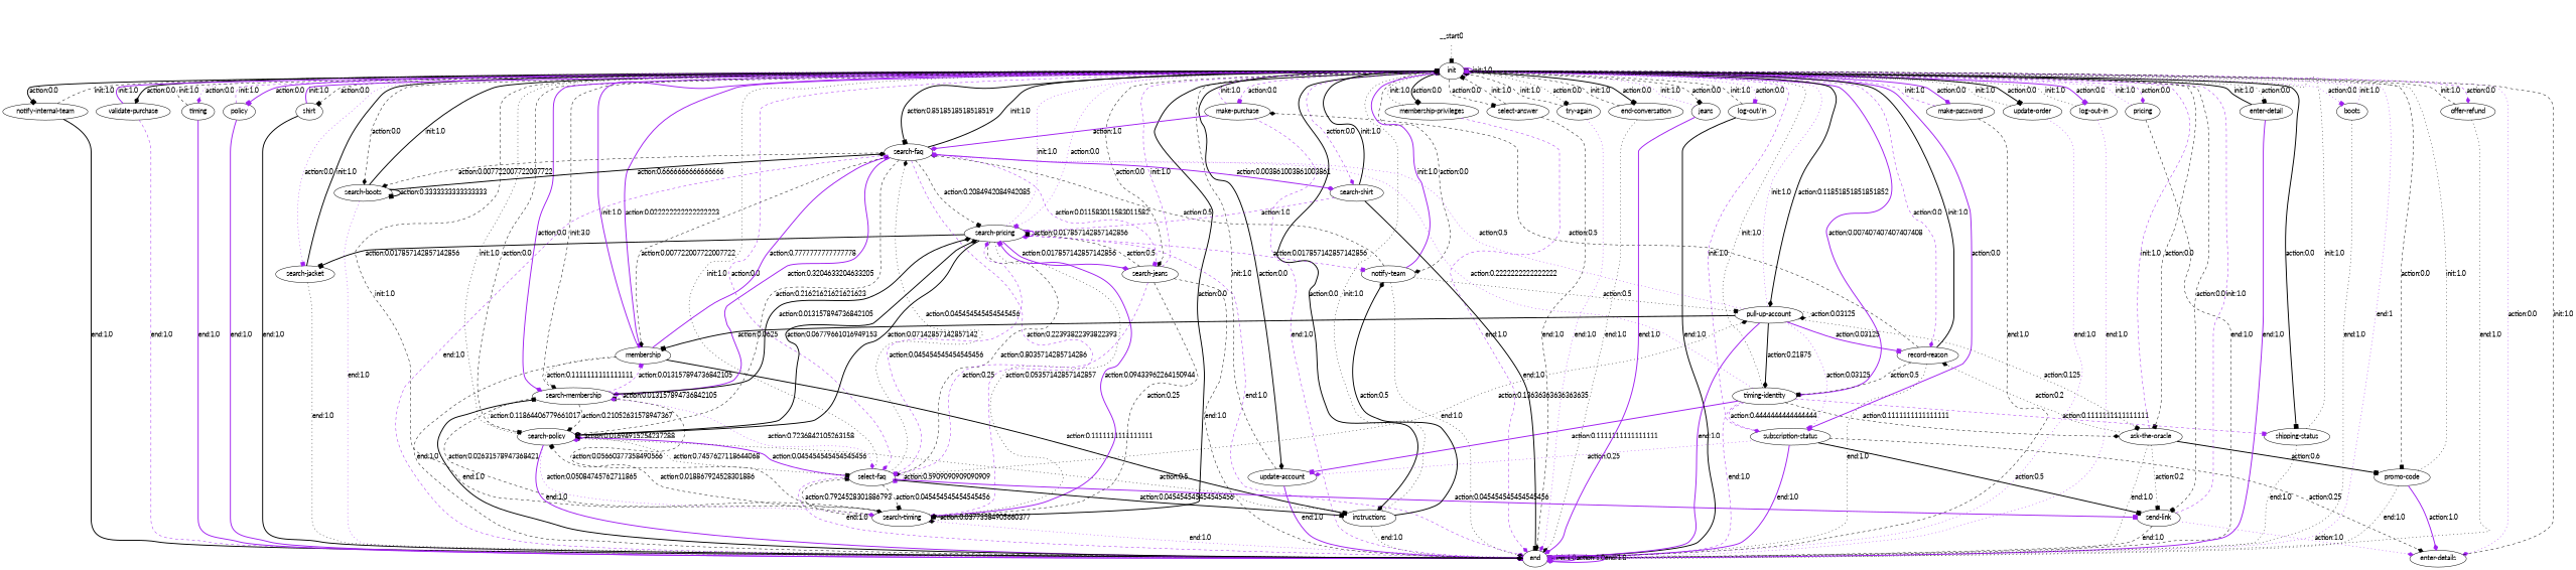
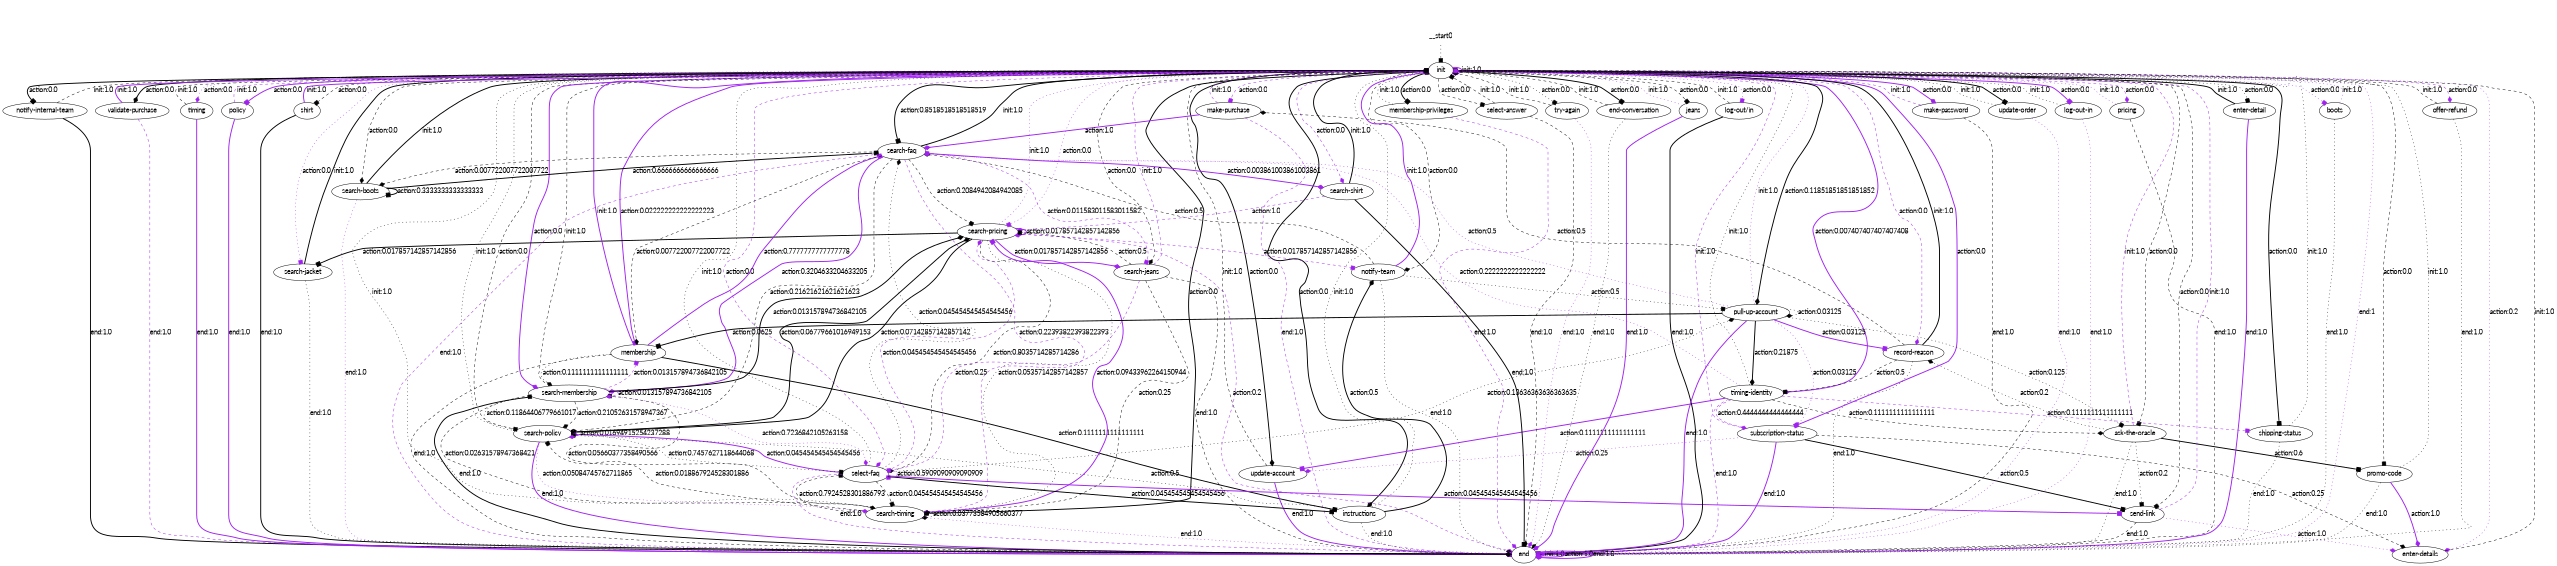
  digraph {
    fontname=Lato
    node [fontname=Lato]
    edge [arrowhead=box color=black fontname=Lato style=dashed]
    n1 [label=init]
    n2 [label="make-purchase"]
    n3 [label="search-pricing"]
    n4 [label=membership]
    n5 [label="search-boots"]
    n6 [label="membership-privileges"]
    n7 [label="try-again"]
    n8 [label="record-reason"]
    n9 [label="notify-team"]
    n10 [label="log-out-in"]
    n11 [label="offer-refund"]
    n12 [label="update-account"]
    n13 [label="subscription-status"]
    n14 [label="notify-internal-team"]
    n15 [label="search-timing"]
    n16 [label="validate-purchase"]
    n17 [label=timing]
    n18 [label=policy]
    n19 [label="search-jacket"]
    n20 [label="select-faq"]
    n21 [label="search-faq"]
    n22 [label=shirt]
    n23 [label="timing-identity"]
    n24 [label=instructions]
    n25 [label="select-answer"]
    n26 [label="enter-details"]
    n27 [label="ask-the-oracle"]
    n28 [label="end-conversation"]
    n29 [label=jeans]
    n30 [label="log-out/in"]
    n31 [label="make-password"]
    n32 [label="update-order"]
    n33 [label="search-shirt"]
    n34 [label="promo-code"]
    n35 [label=pricing]
    n36 [label="send-link"]
    n37 [label="enter-detail"]
    n38 [label="shipping-status"]
    n39 [label="search-jeans"]
    n40 [label="pull-up-account"]
    n41 [label=boots]
    n42 [label="search-policy"]
    n43 [label="search-membership"]
    n44 [label=end]
    __start0 [shape=none]
    n1 -> n1 [arrowhead=diamond color=purple label="init:1.0" style=bold]
    n1 -> n2 [color=purple label="action:0.0"]
    n1 -> n3 [color=purple label="action:0.0" style=dotted]
    n1 -> n4 [color=purple label="action:0.022222222222222223" style=bold]
    n1 -> n5 [arrowhead=diamond label="action:0.0"]
    n1 -> n6 [label="action:0.0" style=bold]
    n1 -> n7 [label="action:0.0" style=dotted]
    n1 -> n8 [arrowhead=diamond color=purple label="action:0.0"]
    n1 -> n9 [arrowhead=diamond label="action:0.0"]
    n1 -> n10 [color=purple label="action:0.0" style=bold]
    n1 -> n11 [arrowhead=diamond color=purple label="action:0.0"]
    n1 -> n12 [arrowhead=diamond label="action:0.0" style=bold]
    n1 -> n13 [color=purple label="action:0.0" style=bold]
    n1 -> n14 [label="action:0.0" style=bold]
    n1 -> n15 [label="action:0.0" style=bold]
    n1 -> n16 [arrowhead=diamond label="action:0.0" style=bold]
    n1 -> n17 [arrowhead=diamond color=purple label="action:0.0" style=dotted]
    n1 -> n18 [color=purple label="action:0.0" style=bold]
    n1 -> n19 [color=purple label="action:0.0" style=dotted]
    n1 -> n20 [arrowhead=diamond color=purple label="action:0.0"]
    n1 -> n21 [label="action:0.8518518518518519" style=bold]
    n1 -> n22 [label="action:0.0"]
    n1 -> n23 [arrowhead=diamond color=purple label="action:0.007407407407407408" style=bold]
    n1 -> n24 [arrowhead=diamond label="action:0.0" style=bold]
    n1 -> n25 [label="action:0.0"]
-   n1 -> n26 [arrowhead=diamond color=purple label="action:0.0" style=dotted]
+   n1 -> n26 [arrowhead=diamond color=purple label="action:0.2" style=dotted]
    n1 -> n27 [label="action:0.0"]
    n1 -> n28 [label="action:0.0" style=bold]
    n1 -> n29 [label="action:0.0"]
    n1 -> n30 [color=purple label="action:0.0" style=dotted]
    n1 -> n31 [arrowhead=diamond color=purple label="action:0.0" style=bold]
    n1 -> n32 [label="action:0.0" style=bold]
    n1 -> n33 [arrowhead=diamond color=purple label="action:0.0"]
    n1 -> n34 [label="action:0.0"]
    n1 -> n35 [arrowhead=diamond color=purple label="action:0.0"]
    n1 -> n36 [label="action:0.0"]
    n1 -> n37 [label="action:0.0" style=dotted]
    n1 -> n38 [label="action:0.0" style=bold]
    n1 -> n39 [arrowhead=diamond label="action:0.0"]
    n1 -> n40 [arrowhead=diamond label="action:0.11851851851851852" style=bold]
    n1 -> n41 [color=purple label="action:0.0" style=dotted]
    n1 -> n42 [label="action:0.0"]
    n1 -> n43 [arrowhead=diamond color=purple label="action:0.0" style=bold]
    n1 -> n44 [arrowhead=diamond color=purple label="end:1" style=dotted]
    n2 -> n1 [color=purple label="init:1.0"]
    n2 -> n21 [arrowhead=diamond color=purple label="action:1.0" style=bold]
    n2 -> n44 [arrowhead=diamond color=purple label="end:1.0"]
    n3 -> n1 [arrowhead=diamond color=purple label="init:1.0" style=dotted]
    n3 -> n3 [arrowhead=diamond color=purple label="action:0.017857142857142856" style=bold]
    n3 -> n9 [color=purple label="action:0.017857142857142856"]
    n3 -> n15 [arrowhead=diamond label="action:0.05357142857142857" style=dotted]
    n3 -> n19 [label="action:0.017857142857142856" style=bold]
    n3 -> n20 [arrowhead=diamond label="action:0.8035714285714286"]
    n3 -> n39 [arrowhead=diamond color=purple label="action:0.017857142857142856" style=bold]
    n3 -> n42 [label="action:0.07142857142857142" style=bold]
-   n3 -> n44 [arrowhead=diamond color=purple label="end:1.0"]
+   n3 -> n44 [arrowhead=diamond color=purple label="action:0.2"]
    n4 -> n1 [color=purple label="init:1.0" style=bold]
    n4 -> n21 [color=purple label="action:0.7777777777777778" style=bold]
    n4 -> n24 [label="action:0.1111111111111111" style=bold]
    n4 -> n43 [arrowhead=diamond label="action:0.1111111111111111" style=dotted]
    n4 -> n44 [arrowhead=diamond label="end:1.0"]
    n5 -> n1 [label="init:1.0" style=bold]
    n5 -> n5 [label="action:0.3333333333333333" style=bold]
-   n5 -> n21 [arrowhead=diamond label="action:0.6666666666666666" style=bold]
+   n5 -> n21 [label="action:0.6666666666666666" style=bold]
    n5 -> n44 [arrowhead=diamond color=purple label="end:1.0" style=dotted]
    n6 -> n1 [label="init:1.0" style=dotted]
    n6 -> n44 [arrowhead=diamond color=purple label="end:1.0"]
    n7 -> n1 [arrowhead=diamond label="init:1.0"]
    n7 -> n44 [arrowhead=diamond color=purple label="end:1.0" style=dotted]
    n8 -> n1 [label="init:1.0" style=bold]
    n8 -> n2 [arrowhead=diamond label="action:0.5"]
    n8 -> n23 [label="action:0.5"]
    n8 -> n44 [arrowhead=diamond label="end:1.0" style=dotted]
    n9 -> n1 [arrowhead=diamond color=purple label="init:1.0" style=bold]
    n9 -> n21 [arrowhead=diamond label="action:0.5"]
    n9 -> n40 [label="action:0.5" style=dotted]
    n9 -> n44 [arrowhead=diamond label="end:1.0" style=dotted]
    n10 -> n1 [label="init:1.0" style=dotted]
    n10 -> n44 [color=purple label="end:1.0" style=dotted]
    n11 -> n1 [label="init:1.0"]
    n11 -> n44 [arrowhead=diamond label="end:1.0" style=dotted]
    n12 -> n1 [label="init:1.0"]
    n12 -> n44 [color=purple label="end:1.0" style=bold]
    n13 -> n1 [arrowhead=diamond color=purple label="init:1.0"]
    n13 -> n12 [arrowhead=diamond color=purple label="action:0.25" style=dotted]
    n13 -> n26 [arrowhead=diamond label="action:0.25"]
    n13 -> n36 [label="action:0.5" style=bold]
    n13 -> n44 [color=purple label="end:1.0" style=bold]
    n14 -> n1 [label="init:1.0"]
    n14 -> n44 [arrowhead=diamond label="end:1.0" style=bold]
-   n15 -> n1 [arrowhead=diamond label="init:1.0"]
+   n15 -> n1 [arrowhead=diamond label="init:1.0" style=dotted]
    n15 -> n3 [color=purple label="action:0.09433962264150944" style=bold]
    n15 -> n15 [arrowhead=diamond label="action:0.03773584905660377" style=dotted]
    n15 -> n20 [label="action:0.7924528301886793"]
    n15 -> n42 [label="action:0.018867924528301886"]
    n15 -> n43 [label="action:0.05660377358490566"]
    n15 -> n44 [arrowhead=diamond color=purple label="end:1.0" style=dotted]
    n16 -> n1 [arrowhead=diamond color=purple label="init:1.0" style=bold]
    n16 -> n44 [color=purple label="end:1.0"]
    n17 -> n1 [arrowhead=diamond label="init:1.0"]
    n17 -> n44 [arrowhead=diamond color=purple label="end:1.0" style=bold]
    n18 -> n1 [color=purple label="init:1.0"]
    n18 -> n44 [color=purple label="end:1.0" style=bold]
    n19 -> n1 [label="init:1.0" style=bold]
    n19 -> n44 [arrowhead=diamond label="end:1.0" style=dotted]
    n20 -> n1 [arrowhead=diamond label="init:1.0" style=dotted]
    n20 -> n3 [arrowhead=diamond color=purple label="action:0.045454545454545456"]
    n20 -> n15 [label="action:0.045454545454545456"]
    n20 -> n20 [color=purple label="action:0.5909090909090909"]
    n20 -> n21 [arrowhead=diamond label="action:0.045454545454545456" style=dotted]
    n20 -> n24 [label="action:0.045454545454545456" style=bold]
    n20 -> n36 [color=purple label="action:0.045454545454545456" style=bold]
    n20 -> n40 [arrowhead=diamond label="action:0.13636363636363635" style=dotted]
    n20 -> n42 [arrowhead=diamond color=purple label="action:0.045454545454545456" style=bold]
    n20 -> n44 [color=purple label="end:1.0"]
    n21 -> n1 [arrowhead=diamond label="init:1.0" style=bold]
    n21 -> n3 [label="action:0.2084942084942085"]
    n21 -> n4 [arrowhead=diamond label="action:0.007722007722007722"]
    n21 -> n5 [arrowhead=diamond label="action:0.007722007722007722"]
    n21 -> n15 [arrowhead=diamond color=purple label="action:0.22393822393822393"]
    n21 -> n33 [arrowhead=diamond color=purple label="action:0.003861003861003861" style=bold]
    n21 -> n39 [color=purple label="action:0.011583011583011582"]
    n21 -> n42 [arrowhead=diamond label="action:0.21621621621621623"]
    n21 -> n43 [arrowhead=diamond color=purple label="action:0.3204633204633205" style=bold]
    n21 -> n44 [color=purple label="end:1.0"]
    n22 -> n1 [arrowhead=diamond color=purple label="init:1.0" style=bold]
    n22 -> n44 [label="end:1.0" style=bold]
    n23 -> n1 [label="init:1.0" style=dotted]
    n23 -> n12 [color=purple label="action:0.1111111111111111" style=bold]
    n23 -> n13 [arrowhead=diamond color=purple label="action:0.4444444444444444"]
-   n23 -> n21 [arrowhead=diamond color=purple label="action:0.2222222222222222" style=dotted]
+   n23 -> n21 [color=purple label="action:0.2222222222222222" style=dotted]
    n23 -> n27 [arrowhead=diamond label="action:0.1111111111111111"]
    n23 -> n38 [color=purple label="action:0.1111111111111111"]
    n23 -> n44 [color=purple label="end:1.0"]
    n24 -> n1 [label="init:1.0" style=dotted]
    n24 -> n9 [arrowhead=diamond label="action:0.5" style=bold]
    n24 -> n42 [label="action:0.5" style=dotted]
    n24 -> n44 [label="end:1.0" style=dotted]
    n25 -> n1 [label="init:1.0"]
    n25 -> n44 [arrowhead=diamond label="end:1.0"]
    n26 -> n1 [label="init:1.0"]
    n27 -> n1 [color=purple label="init:1.0"]
    n27 -> n8 [arrowhead=diamond label="action:0.2" style=dotted]
    n27 -> n34 [label="action:0.6" style=bold]
    n27 -> n36 [label="action:0.2" style=dotted]
    n27 -> n44 [label="end:1.0" style=dotted]
    n28 -> n1 [label="init:1.0"]
    n28 -> n44 [arrowhead=diamond label="end:1.0" style=dotted]
    n29 -> n1 [arrowhead=diamond color=purple label="init:1.0" style=dotted]
    n29 -> n44 [arrowhead=diamond color=purple label="end:1.0" style=bold]
    n30 -> n1 [arrowhead=diamond label="init:1.0"]
    n30 -> n44 [label="end:1.0" style=bold]
    n31 -> n1 [arrowhead=diamond color=purple label="init:1.0"]
    n31 -> n44 [label="end:1.0"]
    n32 -> n1 [arrowhead=diamond label="init:1.0" style=dotted]
    n32 -> n44 [arrowhead=diamond color=purple label="end:1.0" style=dotted]
    n33 -> n1 [label="init:1.0" style=bold]
    n33 -> n3 [arrowhead=diamond color=purple label="action:1.0"]
    n33 -> n44 [label="end:1.0" style=bold]
    n34 -> n1 [label="init:1.0" style=dotted]
    n34 -> n26 [arrowhead=diamond color=purple label="action:1.0" style=bold]
    n34 -> n44 [arrowhead=diamond label="end:1.0" style=dotted]
    n35 -> n1 [color=purple label="init:1.0" style=dotted]
    n35 -> n44 [arrowhead=diamond label="end:1.0"]
    n36 -> n1 [color=purple label="init:1.0"]
    n36 -> n26 [arrowhead=diamond color=purple label="action:1.0" style=dotted]
    n36 -> n44 [arrowhead=diamond label="end:1.0"]
    n37 -> n1 [label="init:1.0" style=bold]
    n37 -> n44 [arrowhead=diamond color=purple label="end:1.0" style=bold]
    n38 -> n1 [arrowhead=diamond label="init:1.0" style=dotted]
    n38 -> n44 [label="end:1.0" style=dotted]
    n39 -> n1 [color=purple label="init:1.0"]
    n39 -> n3 [label="action:0.5"]
    n39 -> n15 [arrowhead=diamond label="action:0.25"]
    n39 -> n20 [color=purple label="action:0.25"]
    n39 -> n44 [arrowhead=diamond label="end:1.0"]
    n40 -> n1 [arrowhead=diamond color=purple label="init:1.0" style=dotted]
    n40 -> n4 [label="action:0.0625" style=bold]
    n40 -> n8 [color=purple label="action:0.03125" style=bold]
    n40 -> n13 [arrowhead=diamond color=purple label="action:0.03125" style=dotted]
    n40 -> n21 [color=purple label="action:0.5" style=dotted]
    n40 -> n23 [arrowhead=diamond label="action:0.21875" style=bold]
    n40 -> n27 [label="action:0.125" style=dotted]
    n40 -> n40 [arrowhead=diamond label="action:0.03125" style=dotted]
    n40 -> n44 [color=purple label="end:1.0" style=bold]
    n41 -> n1 [color=purple label="init:1.0" style=dotted]
    n41 -> n44 [label="end:1.0" style=dotted]
    n42 -> n1 [arrowhead=diamond label="init:1.0" style=dotted]
    n42 -> n3 [arrowhead=diamond label="action:0.06779661016949153" style=bold]
    n42 -> n15 [arrowhead=diamond color=purple label="action:0.05084745762711865" style=dotted]
    n42 -> n20 [label="action:0.7457627118644068" style=dotted]
    n42 -> n42 [arrowhead=diamond color=purple label="action:0.01694915254237288" style=dotted]
    n42 -> n43 [label="action:0.11864406779661017" style=dotted]
    n42 -> n44 [color=purple label="end:1.0" style=bold]
-   n43 -> n1 [label="init:3.0"]
+   n43 -> n1 [label="init:1.0"]
    n43 -> n3 [arrowhead=diamond label="action:0.013157894736842105" style=bold]
    n43 -> n4 [color=purple label="action:0.013157894736842105"]
    n43 -> n15 [arrowhead=diamond label="action:0.02631578947368421"]
    n43 -> n20 [arrowhead=diamond color=purple label="action:0.7236842105263158" style=dotted]
    n43 -> n42 [arrowhead=diamond label="action:0.21052631578947367"]
    n43 -> n43 [arrowhead=diamond color=purple label="action:0.013157894736842105"]
    n43 -> n44 [arrowhead=diamond label="end:1.0" style=bold]
    n44 -> n44 [color=purple label="init:1.0" style=bold]
    n44 -> n44 [arrowhead=diamond color=purple label="action:1.0" style=bold]
    n44 -> n44 [arrowhead=diamond color=purple label="end:1.0" style=bold]
    __start0 -> n1 [style=dotted]
  }
